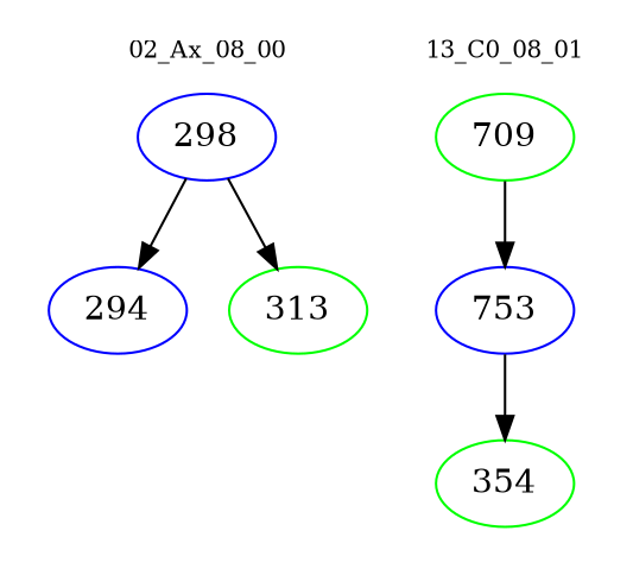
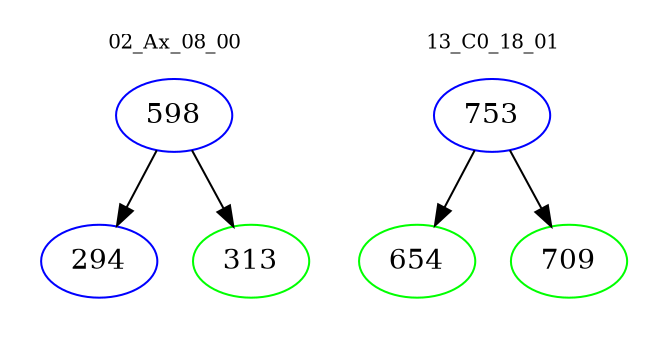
  digraph {
    node [color=blue]
    edge [color=black]
-   n1 [label=298]
+   n1 [label=598]
    n2 [label=294]
    n3 [color=green label=313]
    n4 [label=753]
-   n5 [color=green label=354]
+   n5 [color=green label=654]
    n6 [color=green label=709]
    subgraph cluster_1 {
      color=white
      fontsize=10
      label="02_Ax_08_00"
      n1
      n2
      n3
    }
    subgraph cluster_2 {
      color=white
      fontsize=10
-     label="13_C0_08_01"
+     label="13_C0_18_01"
      n4
      n5
      n6
    }
    n1 -> n2
    n1 -> n3
    n4 -> n5
-   n6 -> n4
+   n4 -> n6
  }
